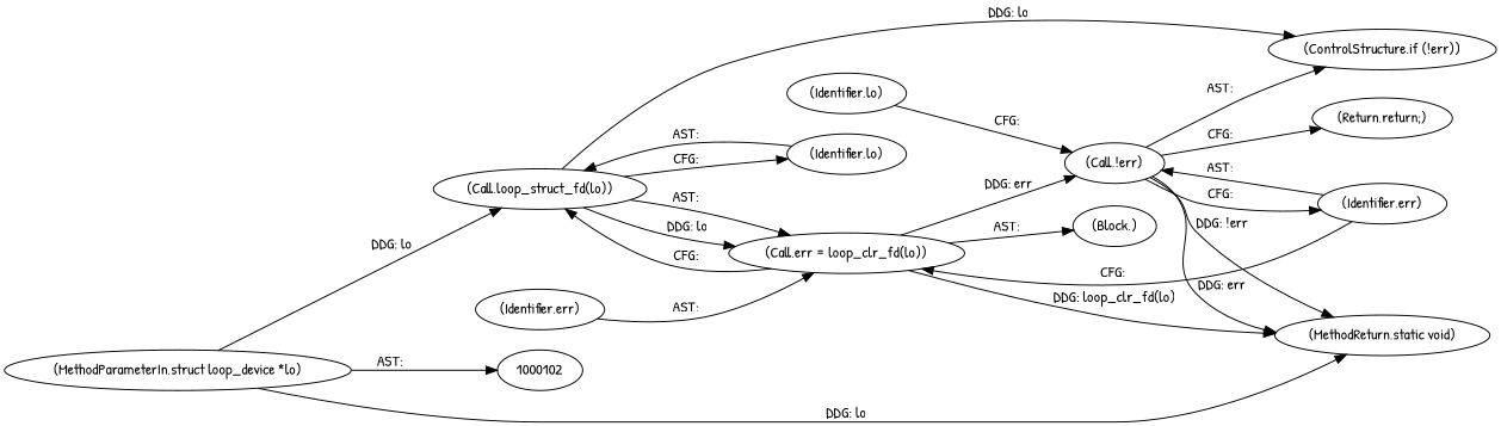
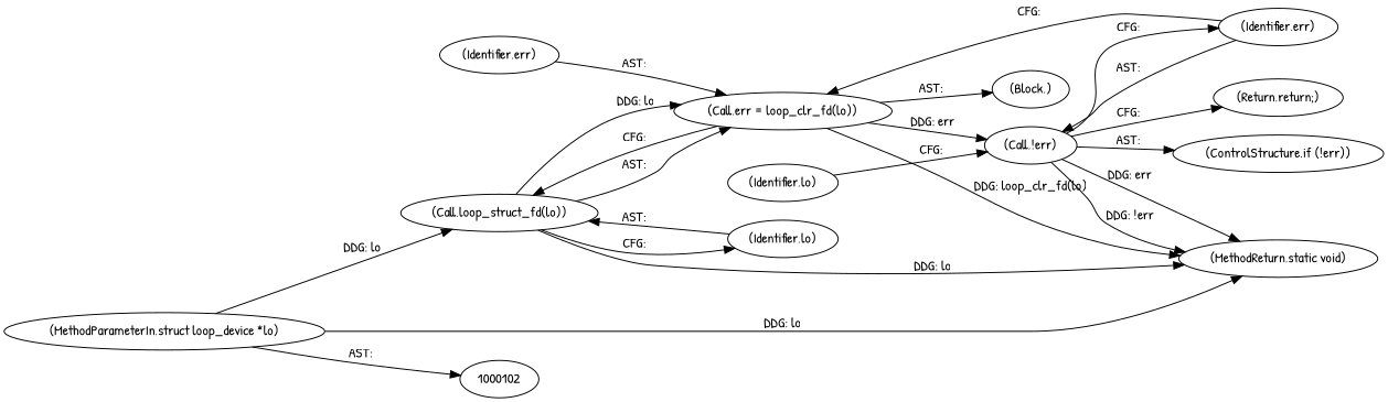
  digraph {
    fontname="Patrick Hand"
    rankdir=LR
    node [fontname="Patrick Hand"]
    edge [fontname="Patrick Hand"]
    n1 [label="(Call,loop_struct_fd(lo))"]
    n2 [label="(Call,err = loop_clr_fd(lo))"]
    n3 [label="(MethodReturn,static void)"]
    n4 [label="(Identifier,lo)"]
    n5 [label="(Call,!err)"]
    n6 [label="(Block,)"]
    n7 [label="(MethodParameterIn,struct loop_device *lo)"]
    1000102
    n9 [label="(Identifier,err)"]
    n10 [label="(ControlStructure,if (!err))"]
    n11 [label="(Return,return;)"]
    n12 [label="(Identifier,lo)"]
    n13 [label="(Identifier,err)"]
    n1 -> n2 [label="AST: "]
    n1 -> n2 [label="DDG: lo"]
-   n1 -> n10 [label="DDG: lo"]
+   n1 -> n3 [label="DDG: lo"]
    n1 -> n4 [label="CFG: "]
    n2 -> n1 [label="CFG: "]
    n2 -> n3 [label="DDG: loop_clr_fd(lo)"]
    n2 -> n5 [label="DDG: err"]
    n2 -> n6 [label="AST: "]
    n4 -> n1 [label="AST: "]
    n5 -> n3 [label="DDG: !err"]
    n5 -> n3 [label="DDG: err"]
    n5 -> n9 [label="CFG: "]
    n5 -> n10 [label="AST: "]
    n5 -> n11 [label="CFG: "]
    n7 -> n1 [label="DDG: lo"]
    n7 -> n3 [label="DDG: lo"]
    n7 -> 1000102 [label="AST: "]
    n9 -> n2 [label="CFG: "]
    n9 -> n5 [label="AST: "]
    n12 -> n5 [label="CFG: "]
    n13 -> n2 [label="AST: "]
  }
